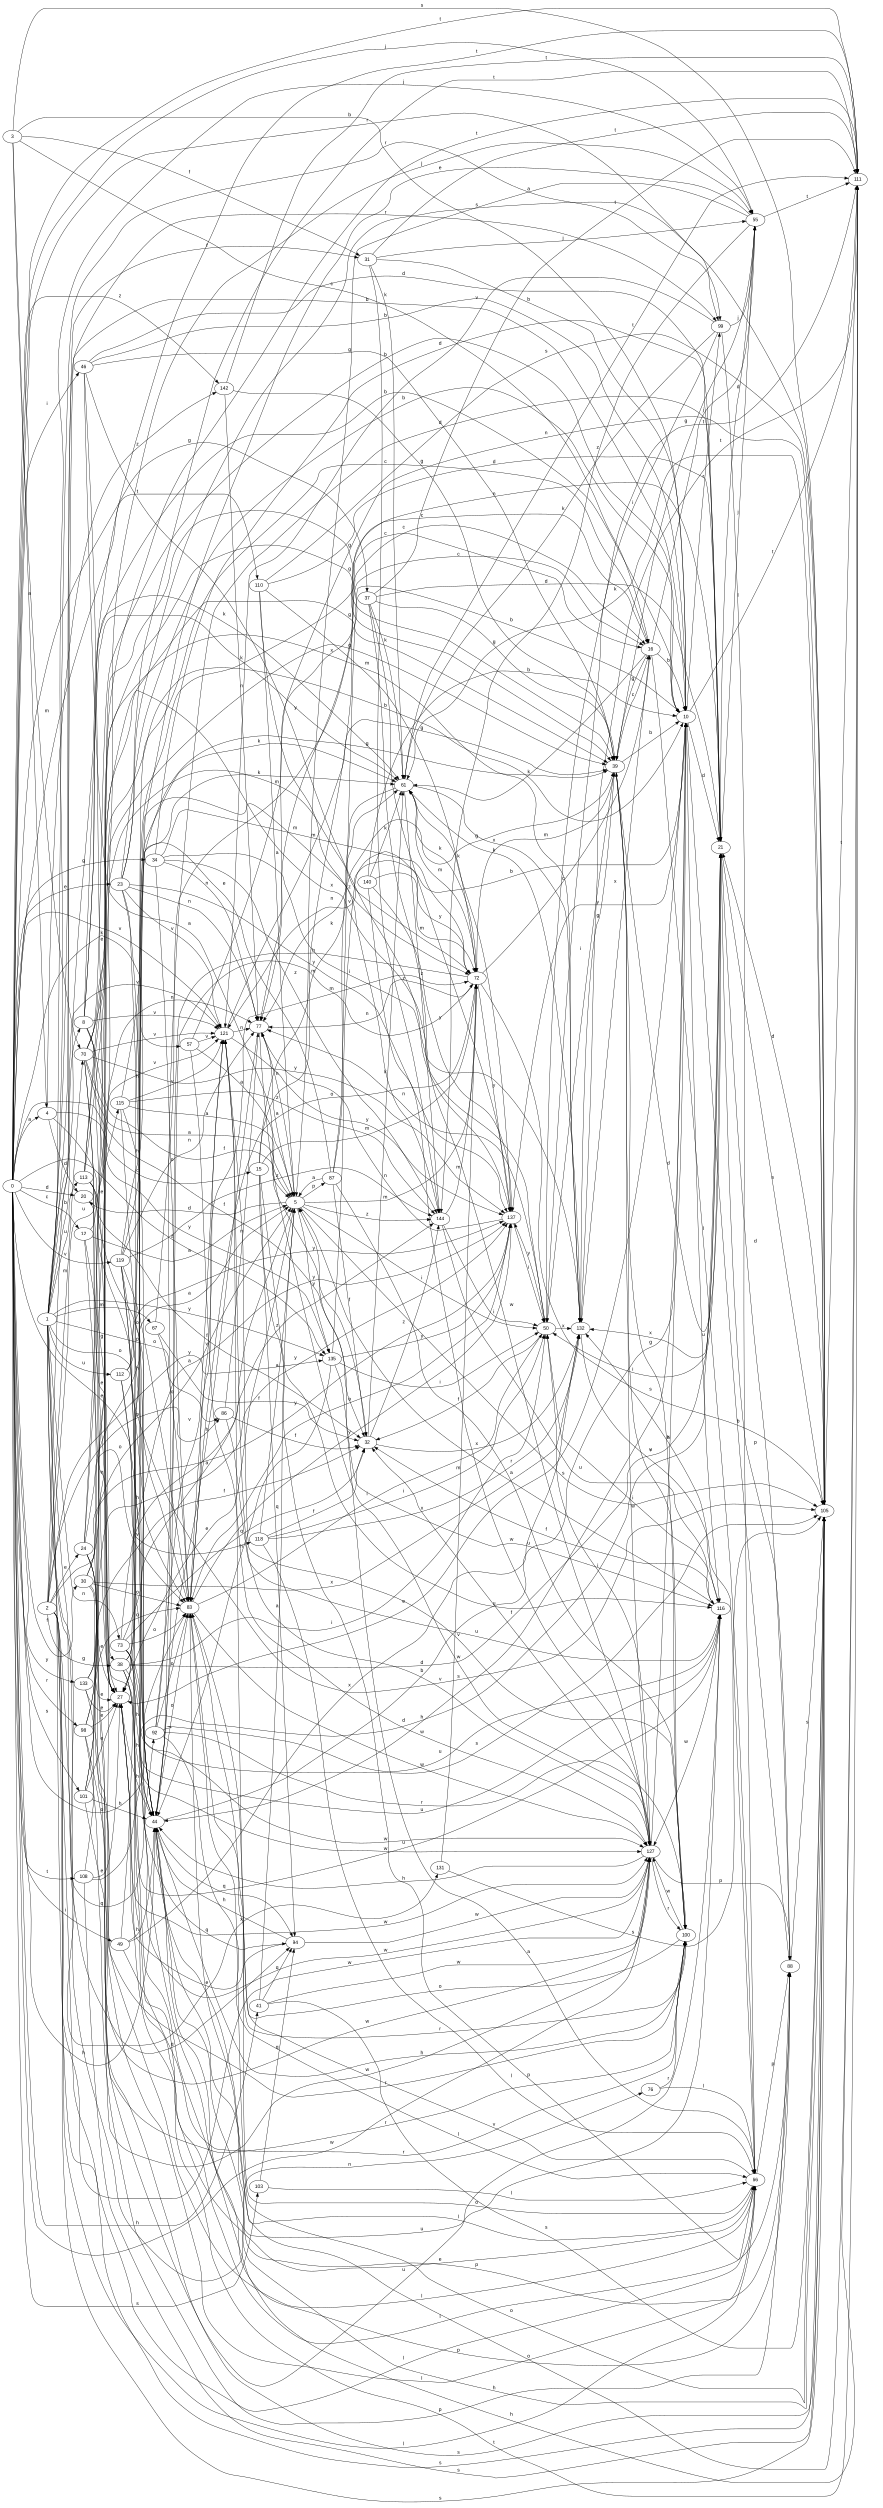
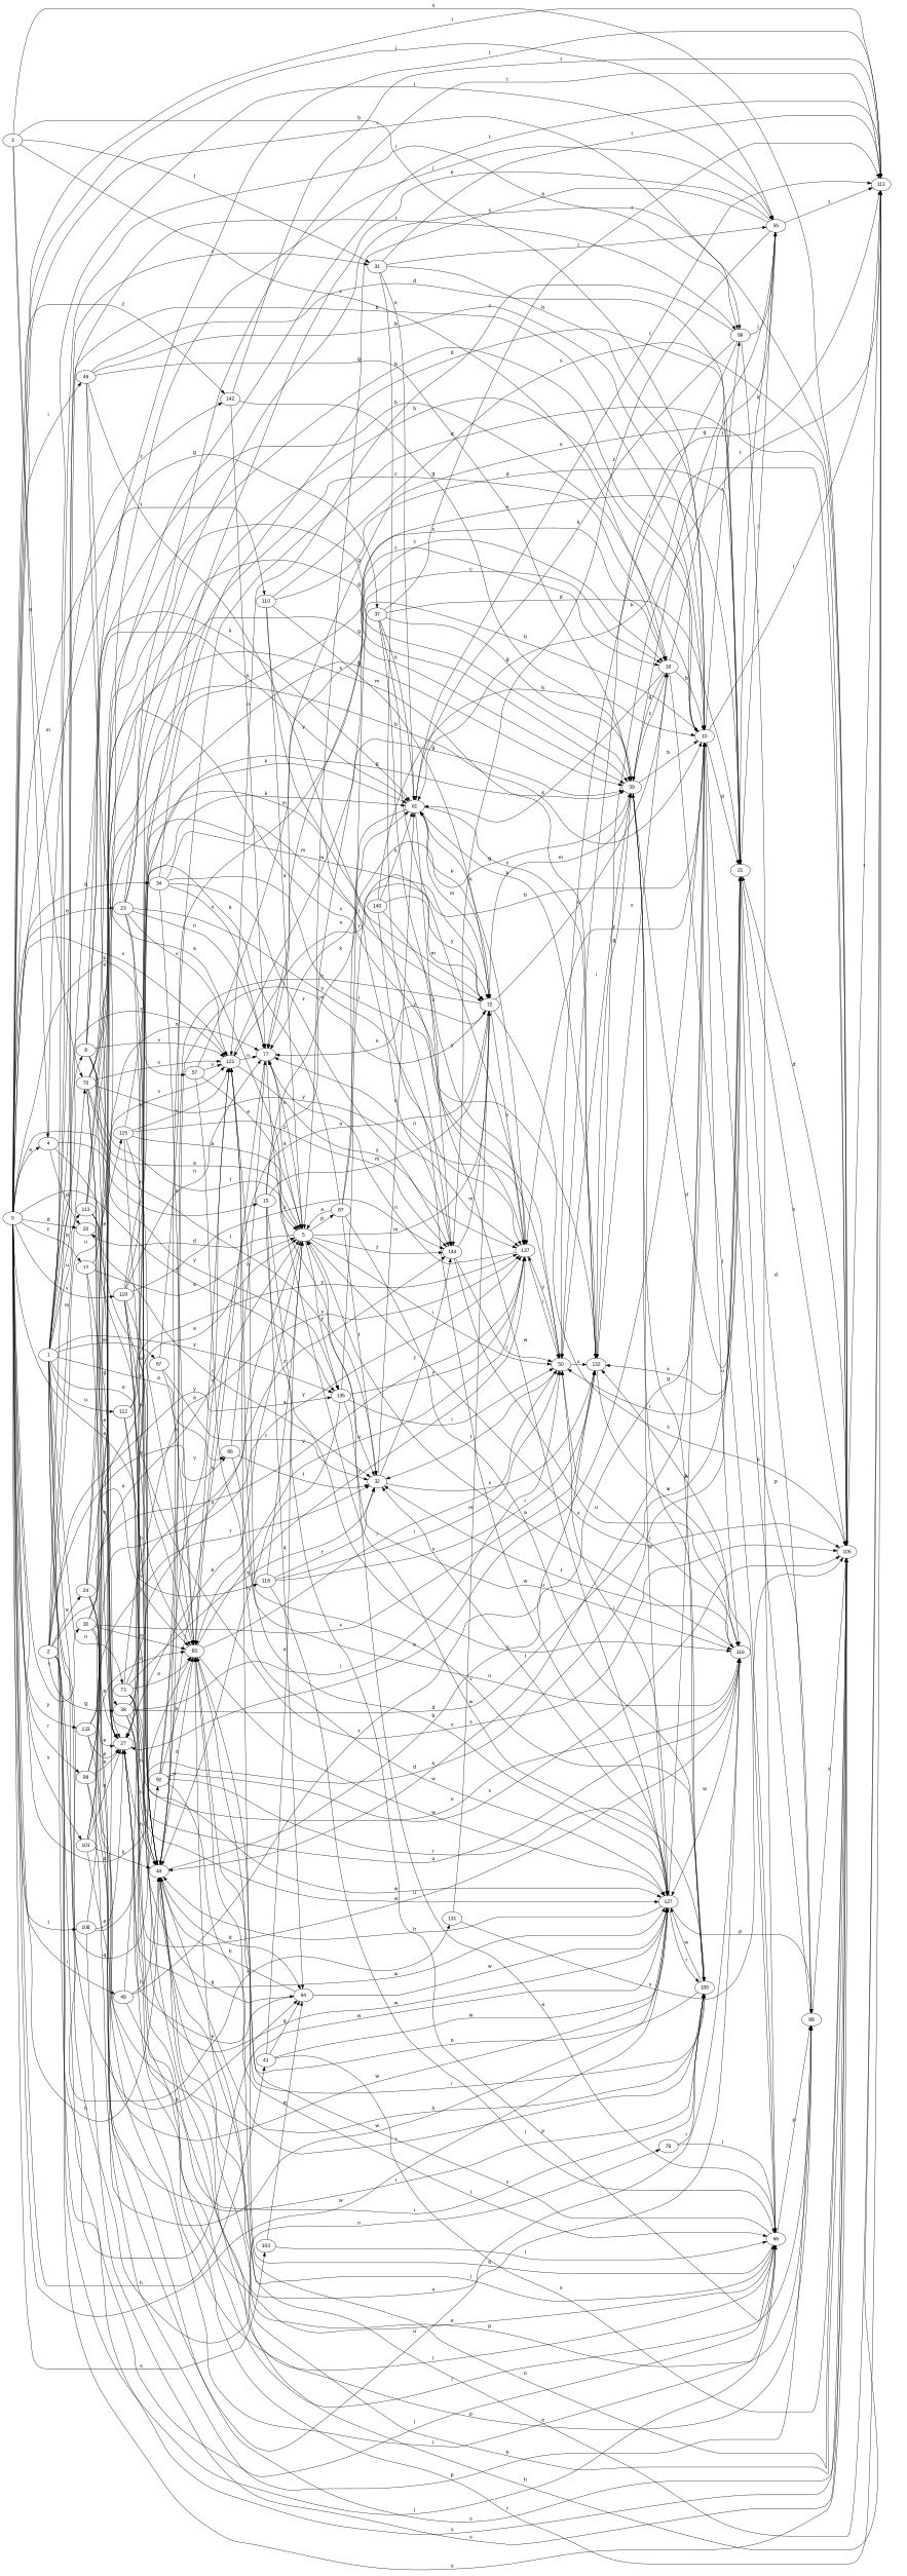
  strict digraph {
    fontname="Liberation Sans"
    rankdir=LR
    node [fontname="Liberation Sans"]
    edge [fontname="Liberation Sans"]
    0
    4
    12
    15
    20
    23
    30
    34
    37
    41
    44
    46
    49
    55
    57
    83
    98
    99
    101
    103
    108
    110
    111
    118
    119
    121
    127
    133
    135
    142
    32
    66
    38
    5
    77
    61
    94
    16
    72
    116
    88
    27
    10
    105
    137
    132
    50
    144
    21
    39
    100
    1
    8
    31
    67
    73
    76
    86
    92
    112
    113
    2
    24
    70
    115
    131
    3
    87
    140
    0 -> 4 [label=a]
    0 -> 12 [label=c]
    0 -> 15 [label=c]
    0 -> 20 [label=d]
    0 -> 23 [label=e]
    0 -> 30 [label=f]
    0 -> 34 [label=g]
    0 -> 37 [label=g]
    0 -> 41 [label=h]
    0 -> 44 [label=h]
    0 -> 46 [label=i]
    0 -> 49 [label=i]
    0 -> 55 [label=j]
    0 -> 57 [label=k]
    0 -> 83 [label=o]
    0 -> 98 [label=r]
    0 -> 99 [label=r]
    0 -> 101 [label=s]
    0 -> 103 [label=s]
    0 -> 108 [label=t]
    0 -> 110 [label=t]
    0 -> 111 [label=t]
    0 -> 118 [label=v]
    0 -> 119 [label=v]
    0 -> 121 [label=v]
    0 -> 127 [label=w]
    0 -> 133 [label=y]
    0 -> 135 [label=z]
    0 -> 142 [label=z]
    4 -> 20 [label=d]
    4 -> 135 [label=y]
    4 -> 142 [label=z]
    4 -> 32 [label=f]
    12 -> 66 [label=l]
    12 -> 38 [label=g]
    12 -> 5 [label=a]
    12 -> 77 [label=n]
    15 -> 61 [label=k]
    15 -> 94 [label=q]
    15 -> 16 [label=c]
    15 -> 72 [label=m]
    15 -> 116 [label=u]
    15 -> 88 [label=p]
    20 -> 27 [label=e]
    23 -> 44 [label=h]
    23 -> 111 [label=t]
    23 -> 121 [label=v]
    23 -> 127 [label=w]
    23 -> 77 [label=n]
    23 -> 10 [label=b]
    23 -> 105 [label=s]
    23 -> 137 [label=y]
    30 -> 83 [label=o]
    30 -> 121 [label=v]
    30 -> 116 [label=u]
    30 -> 27 [label=e]
    30 -> 137 [label=y]
    30 -> 132 [label=x]
    34 -> 83 [label=o]
    34 -> 77 [label=n]
    34 -> 72 [label=m]
    34 -> 50 [label=i]
    34 -> 144 [label=z]
    34 -> 21 [label=d]
    37 -> 111 [label=t]
    37 -> 127 [label=w]
    37 -> 61 [label=k]
    37 -> 137 [label=y]
    37 -> 21 [label=d]
    37 -> 39 [label=g]
    41 -> 127 [label=w]
    41 -> 5 [label=a]
    41 -> 94 [label=q]
    41 -> 105 [label=s]
    44 -> 83 [label=o]
    44 -> 66 [label=l]
    44 -> 94 [label=q]
    44 -> 72 [label=m]
    44 -> 88 [label=p]
    44 -> 10 [label=b]
    46 -> 5 [label=a]
    46 -> 27 [label=e]
    46 -> 10 [label=b]
    46 -> 137 [label=y]
    46 -> 21 [label=d]
    46 -> 39 [label=g]
    49 -> 44 [label=h]
    49 -> 132 [label=x]
    49 -> 39 [label=g]
    49 -> 100 [label=r]
    55 -> 111 [label=t]
    55 -> 5 [label=a]
    55 -> 27 [label=e]
    55 -> 144 [label=z]
    55 -> 21 [label=d]
    55 -> 39 [label=g]
    57 -> 121 [label=v]
    57 -> 127 [label=w]
    57 -> 5 [label=a]
    57 -> 16 [label=c]
    83 -> 121 [label=v]
    83 -> 127 [label=w]
-   83 -> 72 [label=m]
    83 -> 137 [label=y]
    83 -> 50 [label=i]
    83 -> 100 [label=r]
    98 -> 55 [label=j]
    98 -> 127 [label=w]
    98 -> 72 [label=m]
    98 -> 88 [label=p]
    98 -> 27 [label=e]
    99 -> 55 [label=j]
    99 -> 121 [label=v]
    99 -> 66 [label=l]
    99 -> 61 [label=k]
    99 -> 50 [label=i]
    101 -> 44 [label=h]
    101 -> 127 [label=w]
    101 -> 32 [label=f]
    101 -> 27 [label=e]
    101 -> 137 [label=y]
    103 -> 66 [label=l]
    103 -> 94 [label=q]
    108 -> 83 [label=o]
    108 -> 27 [label=e]
    108 -> 105 [label=s]
    108 -> 21 [label=d]
    110 -> 5 [label=a]
    110 -> 72 [label=m]
    110 -> 105 [label=s]
    110 -> 144 [label=z]
    110 -> 21 [label=d]
    111 -> 44 [label=h]
    111 -> 83 [label=o]
    118 -> 32 [label=f]
    118 -> 66 [label=l]
    118 -> 5 [label=a]
    118 -> 132 [label=x]
    118 -> 50 [label=i]
    119 -> 44 [label=h]
    119 -> 83 [label=o]
    119 -> 127 [label=w]
    119 -> 77 [label=n]
    119 -> 16 [label=c]
    119 -> 72 [label=m]
    119 -> 116 [label=u]
    119 -> 144 [label=z]
    121 -> 77 [label=n]
    121 -> 137 [label=y]
    121 -> 39 [label=g]
    127 -> 44 [label=h]
    127 -> 121 [label=v]
    127 -> 32 [label=f]
    127 -> 88 [label=p]
    127 -> 10 [label=b]
    127 -> 50 [label=i]
    127 -> 100 [label=r]
    133 -> 5 [label=a]
    133 -> 27 [label=e]
    133 -> 39 [label=g]
    133 -> 100 [label=r]
    135 -> 44 [label=h]
    135 -> 116 [label=u]
    135 -> 10 [label=b]
    135 -> 137 [label=y]
    135 -> 50 [label=i]
    142 -> 111 [label=t]
    142 -> 77 [label=n]
    142 -> 39 [label=g]
    32 -> 61 [label=k]
    32 -> 132 [label=x]
    32 -> 144 [label=z]
    66 -> 83 [label=o]
    66 -> 121 [label=v]
    66 -> 5 [label=a]
    66 -> 88 [label=p]
    66 -> 27 [label=e]
    66 -> 132 [label=x]
    38 -> 44 [label=h]
    38 -> 111 [label=t]
    38 -> 66 [label=l]
    38 -> 61 [label=k]
    38 -> 50 [label=i]
    38 -> 144 [label=z]
    38 -> 21 [label=d]
    5 -> 20 [label=d]
    5 -> 135 [label=y]
    5 -> 77 [label=n]
    5 -> 72 [label=m]
    5 -> 27 [label=e]
    5 -> 105 [label=s]
    5 -> 50 [label=i]
    5 -> 144 [label=z]
    5 -> 87 [label=p]
    77 -> 44 [label=h]
    77 -> 127 [label=w]
    77 -> 5 [label=a]
    61 -> 111 [label=t]
    61 -> 77 [label=n]
    61 -> 72 [label=m]
    61 -> 132 [label=x]
    61 -> 144 [label=z]
    94 -> 44 [label=h]
    94 -> 127 [label=w]
    94 -> 27 [label=e]
    16 -> 55 [label=j]
    16 -> 66 [label=l]
    16 -> 61 [label=k]
    16 -> 10 [label=b]
    16 -> 132 [label=x]
    16 -> 39 [label=g]
    72 -> 44 [label=h]
    72 -> 83 [label=o]
    72 -> 121 [label=v]
    72 -> 77 [label=n]
    72 -> 61 [label=k]
    72 -> 16 [label=c]
    72 -> 105 [label=s]
    72 -> 137 [label=y]
    116 -> 127 [label=w]
    116 -> 32 [label=f]
    116 -> 5 [label=a]
    116 -> 50 [label=i]
    88 -> 10 [label=b]
    88 -> 105 [label=s]
    88 -> 21 [label=d]
    27 -> 44 [label=h]
    27 -> 127 [label=w]
    10 -> 44 [label=h]
    10 -> 99 [label=r]
    10 -> 111 [label=t]
    10 -> 116 [label=u]
    10 -> 27 [label=e]
    10 -> 137 [label=y]
    10 -> 21 [label=d]
    105 -> 44 [label=h]
    105 -> 83 [label=o]
    105 -> 111 [label=t]
    105 -> 77 [label=n]
    105 -> 61 [label=k]
    105 -> 21 [label=d]
    137 -> 83 [label=o]
    137 -> 77 [label=n]
    137 -> 61 [label=k]
    137 -> 50 [label=i]
    132 -> 111 [label=t]
    132 -> 61 [label=k]
    132 -> 116 [label=u]
    132 -> 39 [label=g]
    50 -> 111 [label=t]
    50 -> 32 [label=f]
    50 -> 77 [label=n]
    50 -> 137 [label=y]
    50 -> 132 [label=x]
    144 -> 72 [label=m]
    144 -> 116 [label=u]
    144 -> 50 [label=i]
    21 -> 55 [label=j]
    21 -> 77 [label=n]
    21 -> 88 [label=p]
    21 -> 105 [label=s]
    21 -> 132 [label=x]
    21 -> 50 [label=i]
    39 -> 127 [label=w]
    39 -> 16 [label=c]
    39 -> 72 [label=m]
    39 -> 10 [label=b]
    39 -> 50 [label=i]
    39 -> 21 [label=d]
    39 -> 100 [label=r]
    100 -> 44 [label=h]
    100 -> 83 [label=o]
    100 -> 121 [label=v]
    100 -> 127 [label=w]
    100 -> 39 [label=g]
    1 -> 55 [label=j]
    1 -> 83 [label=o]
    1 -> 99 [label=r]
    1 -> 121 [label=v]
    1 -> 135 [label=y]
    1 -> 66 [label=l]
    1 -> 61 [label=k]
    1 -> 94 [label=q]
    1 -> 10 [label=b]
    1 -> 105 [label=s]
    1 -> 8 [label=b]
    1 -> 31 [label=f]
    1 -> 67 [label=m]
    1 -> 73 [label=n]
    1 -> 76 [label=n]
    1 -> 86 [label=p]
    1 -> 92 [label=q]
    1 -> 112 [label=u]
    1 -> 113 [label=u]
    8 -> 111 [label=t]
    8 -> 121 [label=v]
    8 -> 32 [label=f]
    8 -> 61 [label=k]
    8 -> 116 [label=u]
    8 -> 27 [label=e]
    8 -> 10 [label=b]
    31 -> 55 [label=j]
    31 -> 111 [label=t]
    31 -> 61 [label=k]
    31 -> 10 [label=b]
    31 -> 144 [label=z]
    67 -> 83 [label=o]
    67 -> 32 [label=f]
    67 -> 16 [label=c]
    73 -> 44 [label=h]
    73 -> 83 [label=o]
    73 -> 127 [label=w]
    73 -> 32 [label=q]
    73 -> 5 [label=a]
    73 -> 116 [label=u]
    73 -> 105 [label=s]
    73 -> 137 [label=y]
    76 -> 66 [label=l]
    76 -> 100 [label=r]
    86 -> 32 [label=f]
    86 -> 77 [label=n]
    86 -> 116 [label=u]
    92 -> 83 [label=o]
    92 -> 121 [label=v]
    92 -> 66 [label=l]
    92 -> 116 [label=u]
    92 -> 21 [label=d]
    92 -> 100 [label=r]
    112 -> 44 [label=h]
    112 -> 61 [label=k]
    112 -> 94 [label=q]
    112 -> 137 [label=y]
    113 -> 83 [label=o]
    113 -> 111 [label=t]
    113 -> 27 [label=e]
    113 -> 105 [label=s]
    113 -> 132 [label=x]
    113 -> 39 [label=g]
    2 -> 83 [label=o]
    2 -> 99 [label=r]
    2 -> 127 [label=w]
    2 -> 135 [label=y]
    2 -> 66 [label=l]
    2 -> 38 [label=g]
    2 -> 105 [label=s]
    2 -> 86 [label=p]
    2 -> 24 [label=e]
    2 -> 70 [label=m]
    2 -> 115 [label=u]
    2 -> 131 [label=x]
    24 -> 5 [label=a]
    24 -> 27 [label=e]
    24 -> 10 [label=b]
    24 -> 105 [label=s]
    24 -> 39 [label=g]
    24 -> 100 [label=r]
    70 -> 121 [label=v]
    70 -> 32 [label=f]
    70 -> 66 [label=l]
    70 -> 5 [label=a]
    70 -> 27 [label=e]
    70 -> 10 [label=b]
    70 -> 137 [label=y]
    70 -> 132 [label=x]
    70 -> 39 [label=g]
    115 -> 44 [label=h]
    115 -> 121 [label=v]
    115 -> 5 [label=a]
    115 -> 16 [label=c]
    115 -> 88 [label=p]
    115 -> 144 [label=z]
    131 -> 72 [label=m]
    131 -> 105 [label=s]
    3 -> 4 [label=a]
    3 -> 16 [label=c]
    3 -> 10 [label=b]
    3 -> 105 [label=s]
    3 -> 31 [label=f]
    3 -> 70 [label=m]
    87 -> 32 [label=f]
    87 -> 5 [label=a]
    87 -> 27 [label=e]
    87 -> 10 [label=b]
    87 -> 39 [label=g]
    87 -> 100 [label=r]
    140 -> 127 [label=w]
    140 -> 61 [label=k]
    140 -> 72 [label=m]
    140 -> 10 [label=b]
    140 -> 137 [label=y]
  }
